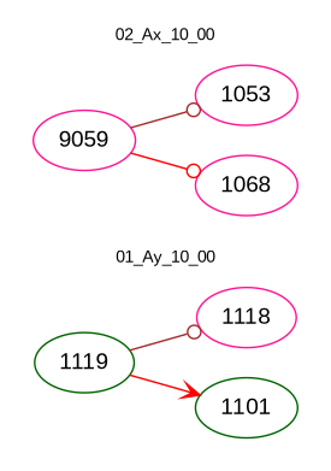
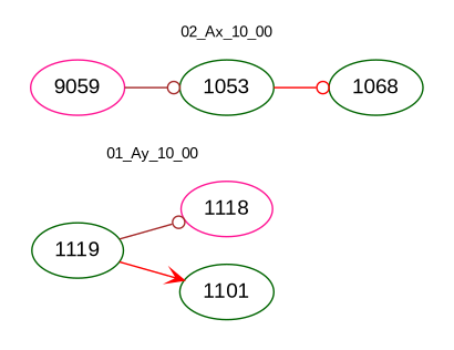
  digraph {
    fontname="Liberation Sans"
    rankdir=LR
    node [color=darkgreen fontname="Liberation Sans"]
    edge [arrowhead=odot color=red fontname="Liberation Sans"]
    n1 [label=1119]
    n2 [label=1101]
    n3 [color=deeppink label=1118]
    n4 [color=deeppink label=9059]
-   n5 [color=deeppink label=1068]
-   n6 [color=deeppink label=1053]
+   n5 [label=1068]
+   n6 [label=1053]
    subgraph cluster_1 {
      color=white
      fontsize=10
      label="01_Ay_10_00"
      n1
      n2
      n3
    }
    subgraph cluster_2 {
      color=white
      fontsize=10
      label="02_Ax_10_00"
      n4
      n5
      n6
    }
    n1 -> n2 [arrowhead=vee]
    n1 -> n3 [color=brown]
-   n4 -> n5
+   n6 -> n5
    n4 -> n6 [color=brown]
  }
